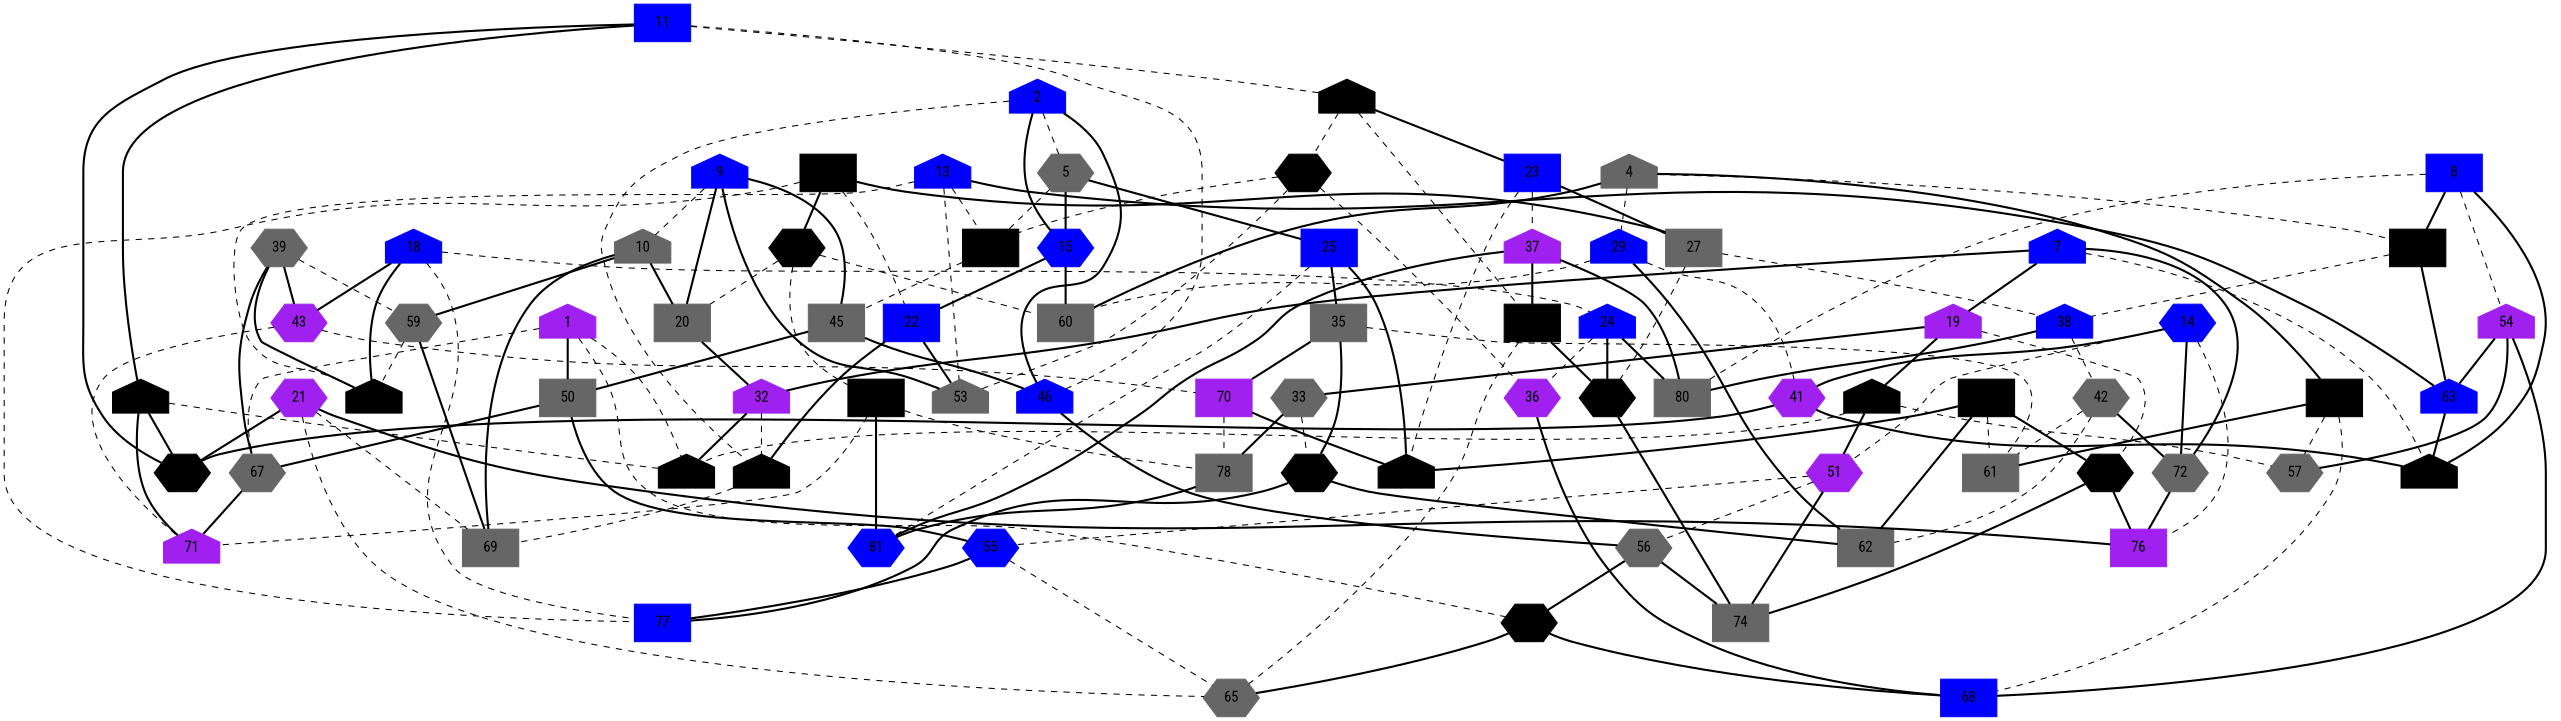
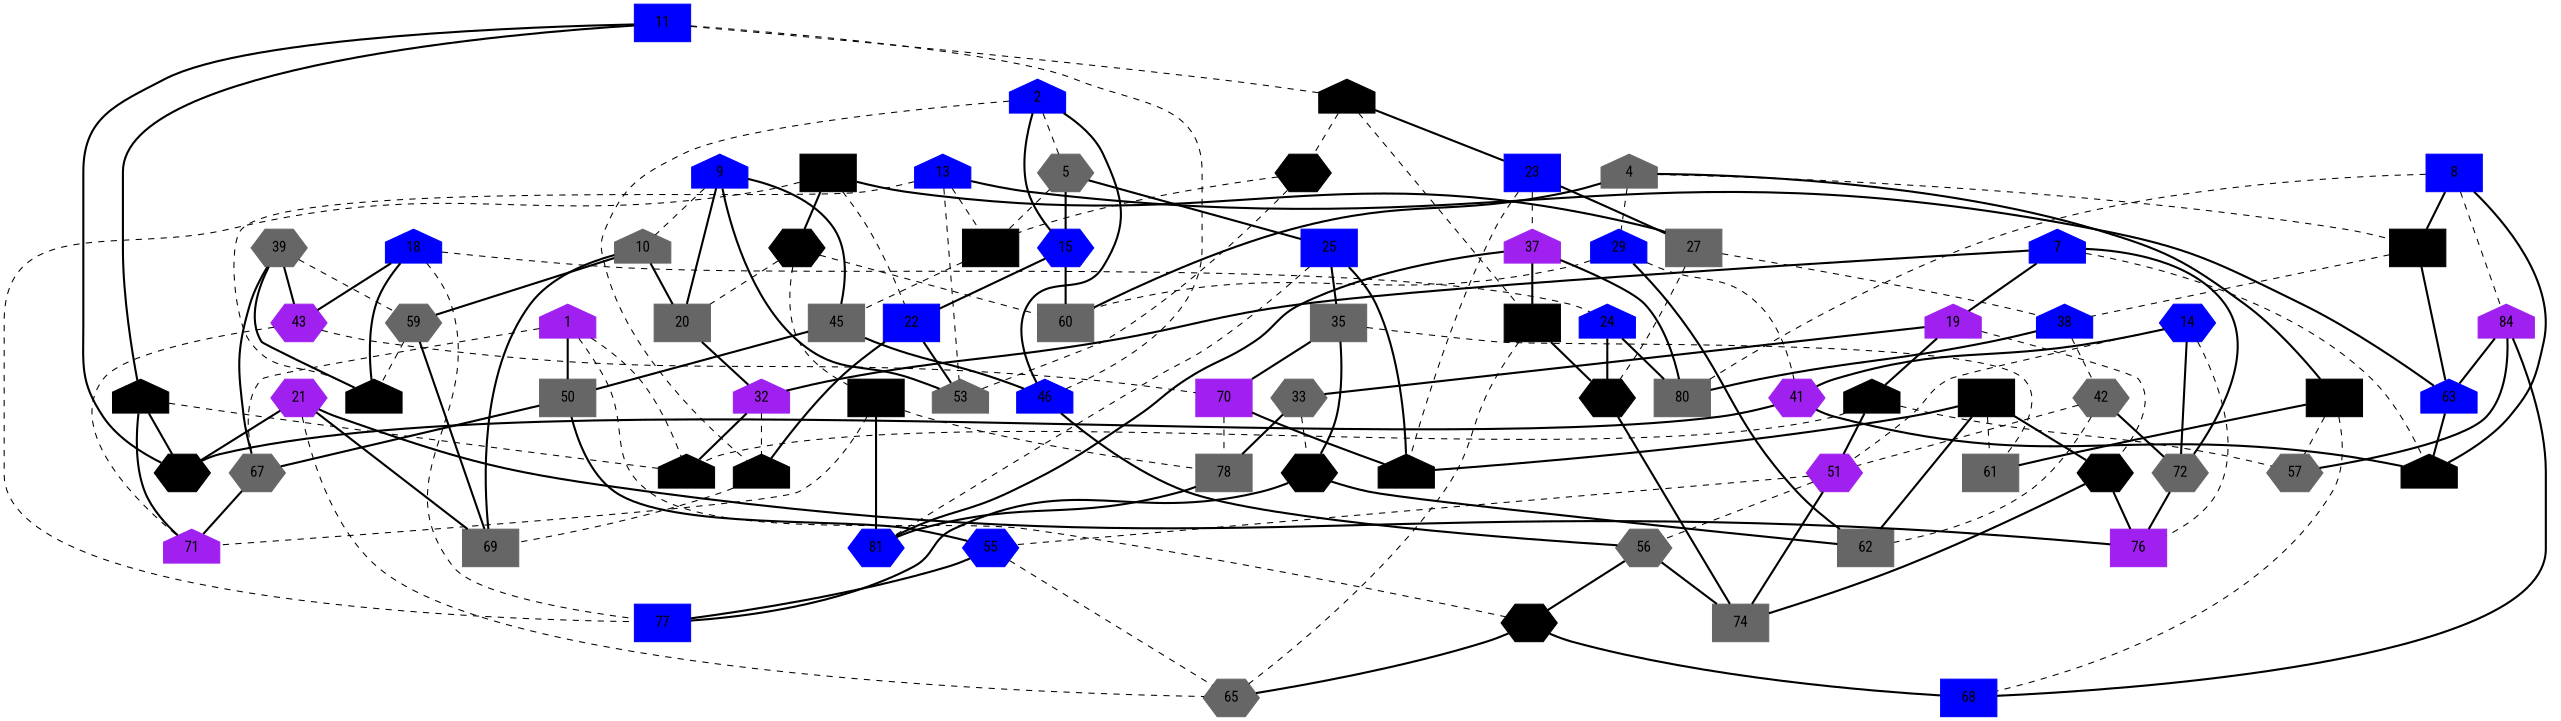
  graph {
    fontname="Roboto Condensed"
    node [color=gray40 fontname="Roboto Condensed" shape=box style=filled]
    edge [fontname="Roboto Condensed" style=bold]
    1 [color=purple shape=house]
    47 [color=black shape=house]
    50
    64 [color=black shape=hexagon]
    67 [shape=hexagon]
    55 [color=blue shape=hexagon]
    68 [color=blue]
    65 [shape=hexagon]
    71 [color=purple shape=house]
    2 [color=blue shape=house]
    5 [shape=hexagon]
    15 [color=blue shape=hexagon]
    46 [color=blue shape=house]
    49 [color=black shape=house]
    25 [color=blue]
    30 [color=black]
    22 [color=blue]
    60
    56 [shape=hexagon]
    69
    3 [color=black]
    6 [color=black shape=hexagon]
    27
    77 [color=blue]
    20
    40 [color=black]
    53 [shape=house]
    52 [color=black shape=hexagon]
    38 [color=blue shape=house]
    4 [shape=house]
    17 [color=black]
    28 [color=black]
    29 [color=blue shape=house]
    57 [shape=hexagon]
    61
    63 [color=blue shape=house]
    41 [color=purple shape=hexagon]
    62
    79 [color=black shape=house]
    35
    81 [color=blue shape=hexagon]
    45
    32 [color=purple shape=house]
    78
    7 [color=blue shape=house]
    19 [color=purple shape=house]
    72 [shape=hexagon]
    73 [color=black shape=house]
    33 [shape=hexagon]
    34 [color=black shape=hexagon]
    44 [color=black shape=house]
    76 [color=purple]
    8 [color=blue]
-   54 [color=purple shape=house]
+   54 [color=purple shape=house label=84]
    80
    9 [color=blue shape=house]
    10 [shape=house]
    59 [shape=hexagon]
    66 [color=black shape=house]
    11 [color=blue]
    12 [color=black shape=house]
    26 [color=black shape=house]
    75 [color=black shape=hexagon]
    16 [color=black shape=hexagon]
    23 [color=blue]
    48 [color=black]
-   36 [color=purple shape=hexagon]
    37 [color=purple shape=house]
    13 [color=blue shape=house]
    14 [color=blue shape=hexagon]
    51 [color=purple shape=hexagon]
    74
    18 [color=blue shape=house]
    24 [color=blue shape=house]
    43 [color=purple shape=hexagon]
    70 [color=purple]
    58 [color=black shape=hexagon]
    21 [color=purple shape=hexagon]
    42 [shape=hexagon]
    31 [color=black]
    39 [shape=hexagon]
    1 -- 47 [style=dashed]
    1 -- 50
    1 -- 64 [style=dashed]
    1 -- 67 [style=dashed]
    50 -- 67
    50 -- 55
    64 -- 68
    64 -- 65
    67 -- 71
    55 -- 65 [style=dashed]
    55 -- 77
    2 -- 5 [style=dashed]
    2 -- 15
    2 -- 46
    2 -- 49 [style=dashed]
    5 -- 15
    5 -- 25
    5 -- 30 [style=dashed]
    15 -- 22
    15 -- 60
    46 -- 56
    49 -- 69 [style=dashed]
    25 -- 79
    25 -- 35
    25 -- 81 [style=dashed]
    30 -- 45 [style=dashed]
    22 -- 49
    22 -- 53
    56 -- 64
    56 -- 74
    3 -- 22 [style=dashed]
    3 -- 6
    3 -- 27
    3 -- 77 [style=dashed]
    6 -- 60 [style=dashed]
    6 -- 20 [style=dashed]
    6 -- 40 [style=dashed]
    27 -- 52 [style=dashed]
    27 -- 38 [style=dashed]
    20 -- 32
    40 -- 71 [style=dashed]
    40 -- 81
    40 -- 78 [style=dashed]
    52 -- 74
    38 -- 80
    38 -- 42 [style=dashed]
    4 -- 60
    4 -- 17
    4 -- 28 [style=dashed]
    4 -- 29 [style=dashed]
    17 -- 68 [style=dashed]
    17 -- 57 [style=dashed]
    17 -- 61
    28 -- 38 [style=dashed]
    28 -- 63
    29 -- 60 [style=dashed]
    29 -- 41 [style=dashed]
    29 -- 62
    63 -- 73
    41 -- 73
    41 -- 75
    35 -- 61 [style=dashed]
    35 -- 70
    35 -- 58
    45 -- 50
    45 -- 46
    32 -- 47
    32 -- 49 [style=dashed]
    78 -- 81
    7 -- 32
    7 -- 19
    7 -- 72
    7 -- 73 [style=dashed]
    19 -- 33
    19 -- 34 [style=dashed]
    19 -- 44
    72 -- 76
    33 -- 78
    33 -- 58 [style=dashed]
    34 -- 76
    34 -- 74
    44 -- 47 [style=dashed]
    44 -- 57 [style=dashed]
    44 -- 51
    8 -- 28
    8 -- 73
    8 -- 54 [style=dashed]
    8 -- 80 [style=dashed]
    54 -- 68
    54 -- 57
    54 -- 63
    9 -- 20
    9 -- 53
    9 -- 45
    9 -- 10 [style=dashed]
    10 -- 69
    10 -- 20
    10 -- 59
    59 -- 69
    59 -- 66 [style=dashed]
    11 -- 46 [style=dashed]
    11 -- 12 [style=dashed]
    11 -- 26
    11 -- 75
    12 -- 16 [style=dashed]
    12 -- 23
    12 -- 48 [style=dashed]
    26 -- 47 [style=dashed]
    26 -- 71
    26 -- 75
    16 -- 30 [style=dashed]
    16 -- 53 [style=dashed]
-   16 -- 36 [style=dashed]
    23 -- 27
    23 -- 79 [style=dashed]
    23 -- 37 [style=dashed]
    48 -- 65 [style=dashed]
    48 -- 52
-   36 -- 68
    37 -- 81
    37 -- 80
    37 -- 48
    13 -- 30 [style=dashed]
    13 -- 53 [style=dashed]
    13 -- 63
    13 -- 66 [style=dashed]
    14 -- 41
    14 -- 72
    14 -- 76 [style=dashed]
    14 -- 51 [style=dashed]
    51 -- 55 [style=dashed]
    51 -- 56 [style=dashed]
    51 -- 74
    18 -- 77 [style=dashed]
    18 -- 66
    18 -- 24 [style=dashed]
    18 -- 43
    24 -- 52
    24 -- 80
-   24 -- 36 [style=dashed]
    43 -- 71 [style=dashed]
    43 -- 70 [style=dashed]
    70 -- 79
    70 -- 78 [style=dashed]
    58 -- 77
    58 -- 62
    21 -- 65 [style=dashed]
-   21 -- 69 [style=dashed]
+   21 -- 69
    21 -- 76
    21 -- 75
-   42 -- 61 [style=dashed]
+   42 -- 51 [style=dashed]
    42 -- 62 [style=dashed]
    42 -- 72
    31 -- 61 [style=dashed]
    31 -- 62
    31 -- 79
    31 -- 34
    39 -- 67
    39 -- 59 [style=dashed]
    39 -- 66
    39 -- 43
  }
